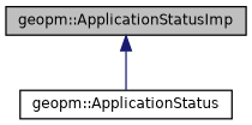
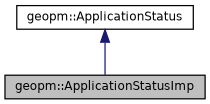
  digraph {
    node [color=black fontname=Helvetica fontsize=10 shape=record style=filled]
    n1 [fillcolor=grey75 fontcolor=black height=0.2 label="geopm::ApplicationStatusImp" width=0.4]
    n2 [fillcolor=white height=0.2 label="geopm::ApplicationStatus" width=0.4]
-   n1 -> n2 [color=midnightblue dir=back fontname=Helvetica fontsize=10 labelfontname=Helvetica labelfontsize=10 style=solid]
+   n2 -> n1 [color=midnightblue dir=back fontname=Helvetica fontsize=10 labelfontname=Helvetica labelfontsize=10 style=solid]
  }
